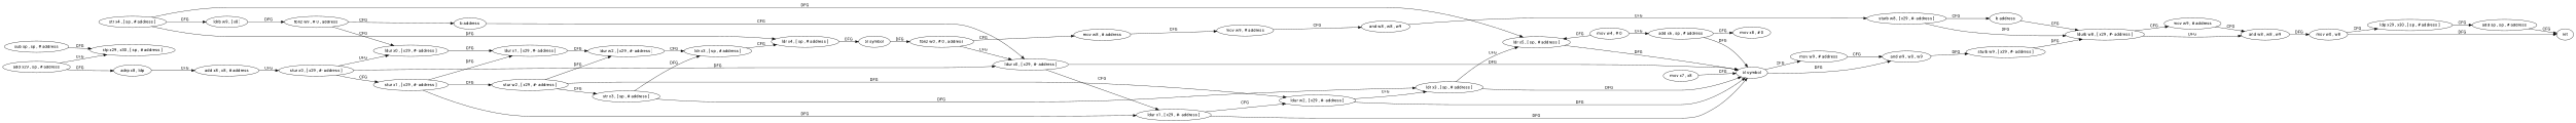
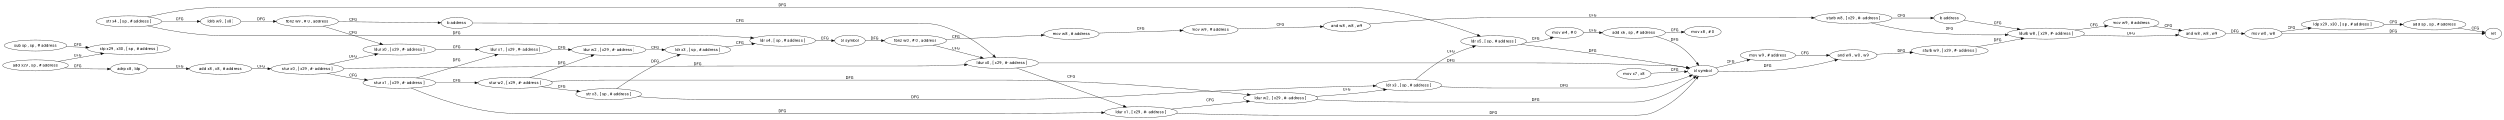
  digraph {
    fontname=Roboto
    rankdir=LR
    node [fontname=Roboto]
    edge [fontname=Roboto]
    n1 [label="sub sp , sp , # address"]
    n2 [label="stp x29 , x30 , [ sp , # address ]"]
    n3 [label="add x29 , sp , # address"]
    n4 [label="adrp x8 , ldp"]
    n5 [label="add x8 , x8 , # address"]
    n6 [label="stur x0 , [ x29 , #- address ]"]
    n7 [label="stur x1 , [ x29 , #- address ]"]
    n8 [label="ldur x0 , [ x29 , #- address ]"]
    n9 [label="ldur x0 , [ x29 , #- address ]"]
    n10 [label="stur w2 , [ x29 , #- address ]"]
    n11 [label="ldur x1 , [ x29 , #- address ]"]
    n12 [label="ldur x1 , [ x29 , #- address ]"]
    n13 [label="bl symbol"]
    n14 [label="str x3 , [ sp , # address ]"]
    n15 [label="ldur w2 , [ x29 , #- address ]"]
    n16 [label="ldur w2 , [ x29 , #- address ]"]
    n17 [label="ldr x3 , [ sp , # address ]"]
    n18 [label="ldr x3 , [ sp , # address ]"]
    n19 [label="str x4 , [ sp , # address ]"]
    n20 [label="ldrb w9 , [ x8 ]"]
    n21 [label="ldr x4 , [ sp , # address ]"]
    n22 [label="ldr x5 , [ sp , # address ]"]
    n23 [label="tbnz w9 , # 0 , address"]
    n24 [label="bl symbol"]
    n25 [label="mov w4 , # 0"]
    n26 [label="b address"]
    n27 [label="tbnz w0 , # 0 , address"]
    n28 [label="mov w8 , # address"]
    n29 [label="mov w9 , # address"]
    n30 [label="mov w9 , # address"]
    n31 [label="and w9 , w0 , w9"]
    n32 [label="and w8 , w8 , w9"]
    n33 [label="add x6 , sp , # address"]
    n34 [label="mov x8 , # 0"]
    n35 [label="mov x7 , x8"]
    n36 [label="sturb w9 , [ x29 , #- address ]"]
    n37 [label="ldurb w8 , [ x29 , #- address ]"]
    n38 [label="mov w9 , # address"]
    n39 [label="and w8 , w8 , w9"]
    n40 [label="mov w0 , w8"]
    n41 [label="sturb w8 , [ x29 , #- address ]"]
    n42 [label="b address"]
    n43 [label="ldp x29 , x30 , [ sp , # address ]"]
    n44 [label=ret]
    n45 [label="add sp , sp , # address"]
    n1 -> n2 [label=CFG]
    n3 -> n2 [label=CFG]
    n3 -> n4 [label=CFG]
    n4 -> n5 [label=CFG]
    n5 -> n6 [label=CFG]
    n6 -> n7 [label=CFG]
    n6 -> n8 [label=DFG]
    n6 -> n9 [label=DFG]
    n7 -> n10 [label=CFG]
    n7 -> n11 [label=DFG]
    n7 -> n12 [label=DFG]
    n8 -> n11 [label=CFG]
    n9 -> n12 [label=CFG]
    n9 -> n13 [label=DFG]
    n10 -> n14 [label=CFG]
    n10 -> n15 [label=DFG]
    n10 -> n16 [label=DFG]
    n11 -> n15 [label=CFG]
    n12 -> n13 [label=DFG]
    n12 -> n16 [label=CFG]
    n13 -> n30 [label=CFG]
    n13 -> n31 [label=DFG]
    n14 -> n17 [label=DFG]
    n14 -> n18 [label=DFG]
    n15 -> n17 [label=CFG]
    n16 -> n13 [label=DFG]
    n16 -> n18 [label=CFG]
    n17 -> n21 [label=CFG]
    n18 -> n13 [label=DFG]
    n18 -> n22 [label=CFG]
    n19 -> n20 [label=CFG]
    n19 -> n21 [label=DFG]
    n19 -> n22 [label=DFG]
    n20 -> n23 [label=DFG]
    n21 -> n24 [label=CFG]
    n22 -> n13 [label=DFG]
-   n25 -> n22 [label=CFG]
+   n22 -> n25 [label=CFG]
    n23 -> n8 [label=CFG]
    n23 -> n26 [label=CFG]
    n24 -> n27 [label=DFG]
    n25 -> n33 [label=CFG]
    n26 -> n9 [label=CFG]
    n27 -> n9 [label=CFG]
    n27 -> n28 [label=CFG]
    n28 -> n29 [label=CFG]
    n29 -> n32 [label=CFG]
    n30 -> n31 [label=CFG]
    n31 -> n36 [label=DFG]
    n32 -> n41 [label=CFG]
    n33 -> n13 [label=DFG]
    n33 -> n34 [label=CFG]
    n35 -> n13 [label=CFG]
    n36 -> n37 [label=DFG]
    n37 -> n38 [label=CFG]
    n37 -> n39 [label=DFG]
    n38 -> n39 [label=CFG]
    n39 -> n40 [label=DFG]
    n40 -> n43 [label=CFG]
    n40 -> n44 [label=DFG]
    n41 -> n37 [label=DFG]
    n41 -> n42 [label=CFG]
    n42 -> n37 [label=CFG]
    n43 -> n45 [label=CFG]
    n45 -> n44 [label=CFG]
  }
